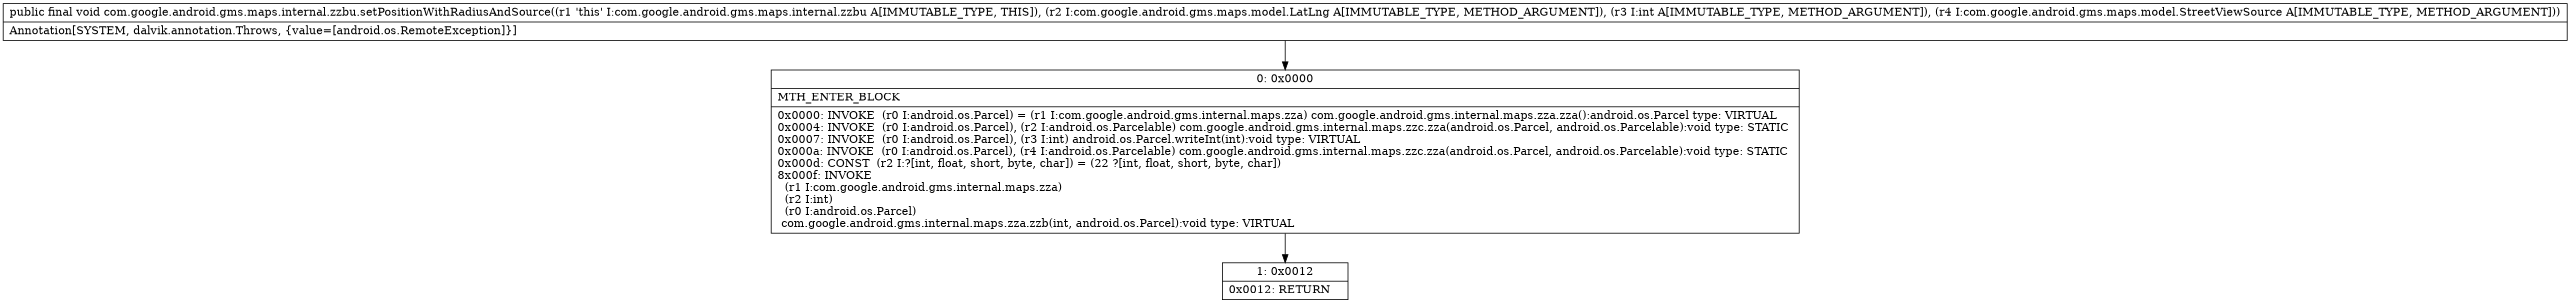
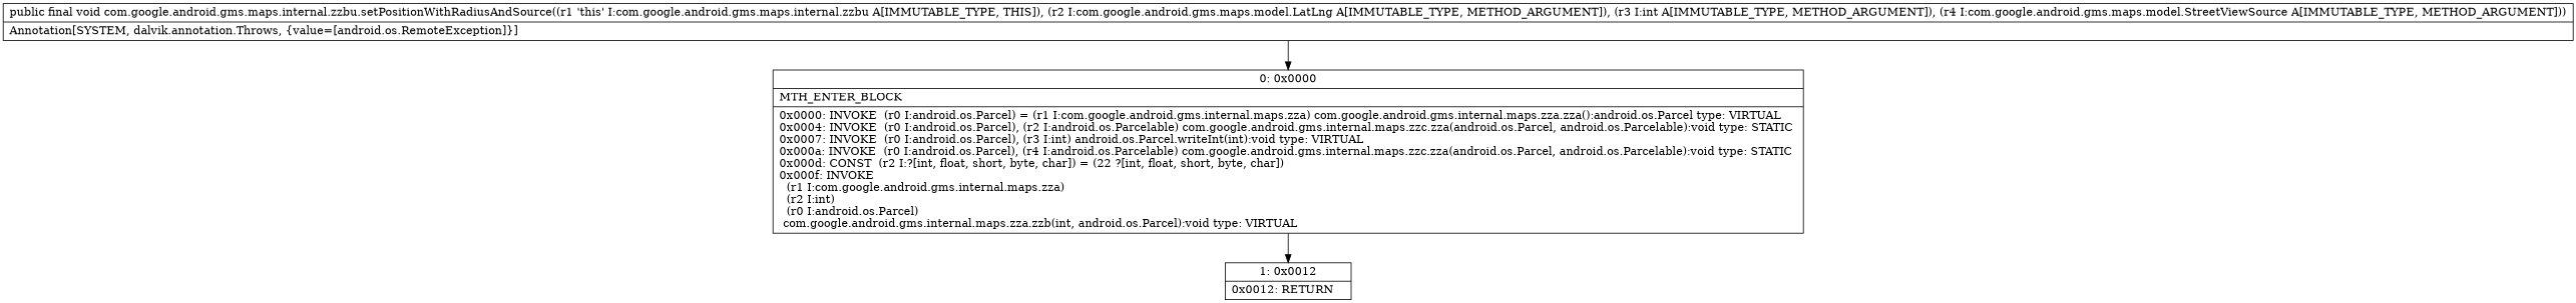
  digraph {
    fontname="DejaVu Serif"
    node [shape=record fontname="DejaVu Serif"]
    edge [fontname="DejaVu Serif"]
-   n1 [label="{0\:\ 0x0000|MTH_ENTER_BLOCK\l|0x0000: INVOKE  (r0 I:android.os.Parcel) = (r1 I:com.google.android.gms.internal.maps.zza) com.google.android.gms.internal.maps.zza.zza():android.os.Parcel type: VIRTUAL \l0x0004: INVOKE  (r0 I:android.os.Parcel), (r2 I:android.os.Parcelable) com.google.android.gms.internal.maps.zzc.zza(android.os.Parcel, android.os.Parcelable):void type: STATIC \l0x0007: INVOKE  (r0 I:android.os.Parcel), (r3 I:int) android.os.Parcel.writeInt(int):void type: VIRTUAL \l0x000a: INVOKE  (r0 I:android.os.Parcel), (r4 I:android.os.Parcelable) com.google.android.gms.internal.maps.zzc.zza(android.os.Parcel, android.os.Parcelable):void type: STATIC \l0x000d: CONST  (r2 I:?[int, float, short, byte, char]) = (22 ?[int, float, short, byte, char]) \l8x000f: INVOKE  \l  (r1 I:com.google.android.gms.internal.maps.zza)\l  (r2 I:int)\l  (r0 I:android.os.Parcel)\l com.google.android.gms.internal.maps.zza.zzb(int, android.os.Parcel):void type: VIRTUAL \l}"]
+   n1 [label="{0\:\ 0x0000|MTH_ENTER_BLOCK\l|0x0000: INVOKE  (r0 I:android.os.Parcel) = (r1 I:com.google.android.gms.internal.maps.zza) com.google.android.gms.internal.maps.zza.zza():android.os.Parcel type: VIRTUAL \l0x0004: INVOKE  (r0 I:android.os.Parcel), (r2 I:android.os.Parcelable) com.google.android.gms.internal.maps.zzc.zza(android.os.Parcel, android.os.Parcelable):void type: STATIC \l0x0007: INVOKE  (r0 I:android.os.Parcel), (r3 I:int) android.os.Parcel.writeInt(int):void type: VIRTUAL \l0x000a: INVOKE  (r0 I:android.os.Parcel), (r4 I:android.os.Parcelable) com.google.android.gms.internal.maps.zzc.zza(android.os.Parcel, android.os.Parcelable):void type: STATIC \l0x000d: CONST  (r2 I:?[int, float, short, byte, char]) = (22 ?[int, float, short, byte, char]) \l0x000f: INVOKE  \l  (r1 I:com.google.android.gms.internal.maps.zza)\l  (r2 I:int)\l  (r0 I:android.os.Parcel)\l com.google.android.gms.internal.maps.zza.zzb(int, android.os.Parcel):void type: VIRTUAL \l}"]
    n2 [label="{1\:\ 0x0012|0x0012: RETURN   \l}"]
    n3 [label="{public final void com.google.android.gms.maps.internal.zzbu.setPositionWithRadiusAndSource((r1 'this' I:com.google.android.gms.maps.internal.zzbu A[IMMUTABLE_TYPE, THIS]), (r2 I:com.google.android.gms.maps.model.LatLng A[IMMUTABLE_TYPE, METHOD_ARGUMENT]), (r3 I:int A[IMMUTABLE_TYPE, METHOD_ARGUMENT]), (r4 I:com.google.android.gms.maps.model.StreetViewSource A[IMMUTABLE_TYPE, METHOD_ARGUMENT]))  | Annotation[SYSTEM, dalvik.annotation.Throws, \{value=[android.os.RemoteException]\}]\l}"]
    n1 -> n2
    n3 -> n1
  }
